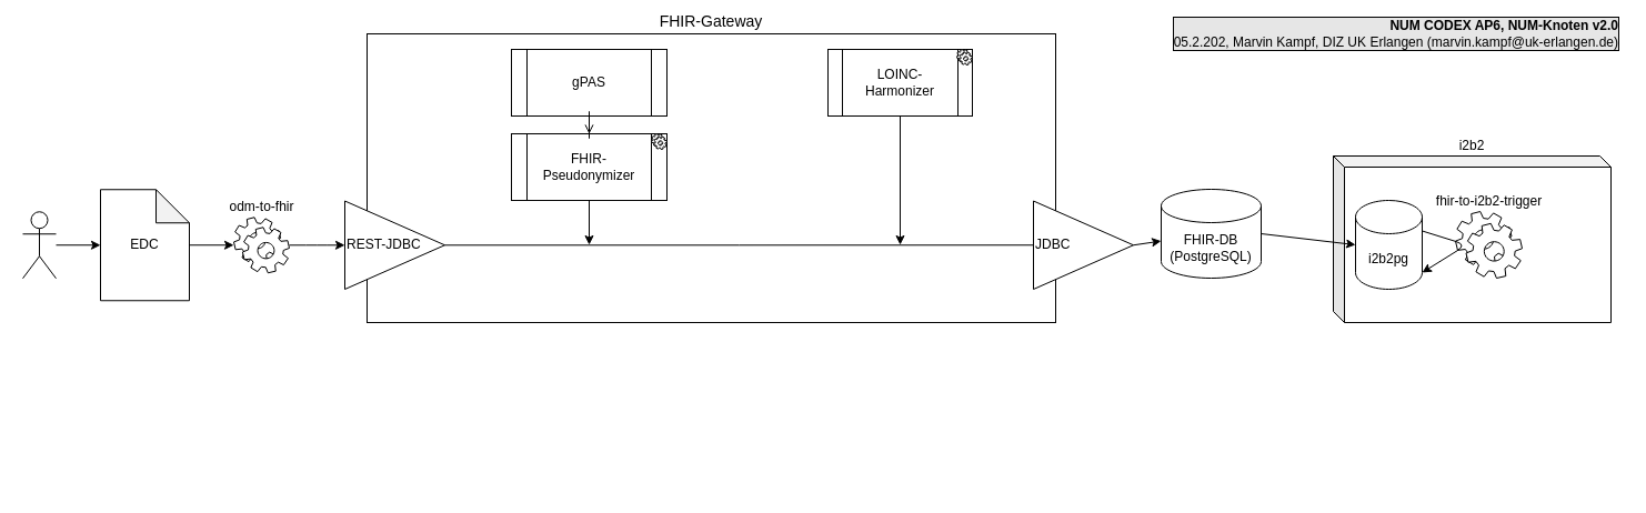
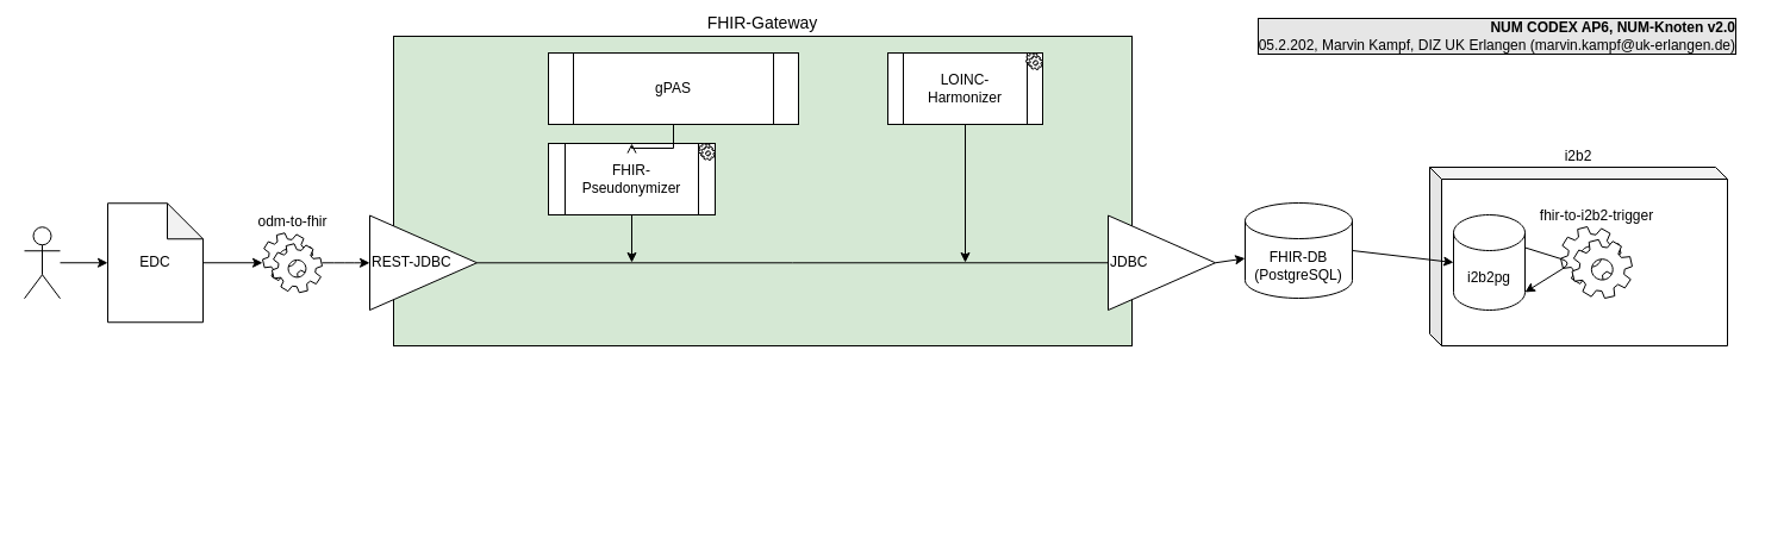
  <mxCell id="0" />
  <mxCell id="1" parent="0" />
  <mxCell id="2" value="" style="endArrow=classic;html=1;exitX=1;exitY=0.5;exitDx=0;exitDy=0;" parent="1" source="10" target="16" edge="1"><mxGeometry width="50" height="50" relative="1" as="geometry"><mxPoint x="730" y="400" as="sourcePoint" /><mxPoint x="1080" y="219.75" as="targetPoint" /></mxGeometry></mxCell>
  <mxCell id="3" value="" style="group;fontSize=12;" parent="1" vertex="1" connectable="0"><mxGeometry x="310" y="30" width="710" height="410" as="geometry" /></mxCell>
- <mxCell id="4" value="&lt;font style=&quot;font-size: 14px&quot;&gt;FHIR-Gateway&lt;/font&gt;" style="whiteSpace=wrap;html=1;labelPosition=center;verticalLabelPosition=top;align=center;verticalAlign=bottom;" parent="3" vertex="1"><mxGeometry x="20" width="620" height="260" as="geometry" /></mxCell>
+ <mxCell id="4" value="&lt;font style=&quot;font-size: 14px&quot;&gt;FHIR-Gateway&lt;/font&gt;" style="whiteSpace=wrap;html=1;labelPosition=center;verticalLabelPosition=top;align=center;verticalAlign=bottom;fillColor=#d5e8d4;" parent="3" vertex="1"><mxGeometry x="20" width="620" height="260" as="geometry" /></mxCell>
  <mxCell id="5" style="edgeStyle=orthogonalEdgeStyle;rounded=0;orthogonalLoop=1;jettySize=auto;html=1;endArrow=none;endFill=0;entryX=0;entryY=0.5;entryDx=0;entryDy=0;" parent="3" source="6" target="10" edge="1"><mxGeometry relative="1" as="geometry" /></mxCell>
  <mxCell id="6" value="REST-JDBC" style="triangle;whiteSpace=wrap;html=1;align=left;" parent="3" vertex="1"><mxGeometry y="150.5" width="90" height="79.5" as="geometry" /></mxCell>
  <mxCell id="7" value="LOINC-Harmonizer" style="shape=process;whiteSpace=wrap;html=1;backgroundOutline=1;" parent="3" vertex="1"><mxGeometry x="435" y="14" width="130" height="60" as="geometry" /></mxCell>
  <mxCell id="8" value="FHIR-Pseudonymizer" style="shape=process;whiteSpace=wrap;html=1;backgroundOutline=1;" parent="3" vertex="1"><mxGeometry x="150" y="90" width="140" height="60" as="geometry" /></mxCell>
  <mxCell id="9" value="" style="endArrow=classic;html=1;exitX=0.5;exitY=1;exitDx=0;exitDy=0;" parent="3" source="8" edge="1"><mxGeometry x="-120" width="50" height="50" as="geometry"><mxPoint x="219.5" y="80" as="sourcePoint" /><mxPoint x="220" y="190" as="targetPoint" /></mxGeometry></mxCell>
  <mxCell id="10" value="JDBC" style="triangle;whiteSpace=wrap;html=1;align=left;" parent="3" vertex="1"><mxGeometry x="620" y="150.5" width="90" height="79.5" as="geometry" /></mxCell>
  <mxCell id="11" value="" style="endArrow=classic;html=1;exitX=0.5;exitY=1;exitDx=0;exitDy=0;" parent="3" source="7" edge="1"><mxGeometry x="155" width="50" height="50" as="geometry"><mxPoint x="494.5" y="80" as="sourcePoint" /><mxPoint x="500" y="190" as="targetPoint" /></mxGeometry></mxCell>
  <mxCell id="12" value="" style="shape=mxgraph.bpmn.service_task;html=1;outlineConnect=0;align=center;" parent="3" vertex="1"><mxGeometry x="276" y="90" width="14" height="14" as="geometry" /></mxCell>
  <mxCell id="13" value="" style="shape=mxgraph.bpmn.service_task;html=1;outlineConnect=0;align=center;" parent="3" vertex="1"><mxGeometry x="551" y="14" width="14" height="14" as="geometry" /></mxCell>
- <mxCell id="14" value="gPAS" style="shape=process;whiteSpace=wrap;html=1;backgroundOutline=1;" parent="3" vertex="1"><mxGeometry x="150" y="14" width="140" height="60" as="geometry" /></mxCell>
+ <mxCell id="14" value="gPAS" style="shape=process;whiteSpace=wrap;html=1;backgroundOutline=1;" parent="3" vertex="1"><mxGeometry x="150" y="14" width="210" height="60" as="geometry" /></mxCell>
  <mxCell id="15" style="edgeStyle=orthogonalEdgeStyle;rounded=0;orthogonalLoop=1;jettySize=auto;html=1;endArrow=open;endFill=0;" parent="3" source="14" target="8" edge="1"><mxGeometry relative="1" as="geometry" /></mxCell>
  <mxCell id="16" value="FHIR-DB&lt;br&gt;(PostgreSQL)" style="shape=cylinder3;whiteSpace=wrap;html=1;boundedLbl=1;backgroundOutline=1;size=15;align=center;" parent="1" vertex="1"><mxGeometry x="1045" y="170" width="90" height="80" as="geometry" /></mxCell>
  <mxCell id="17" style="edgeStyle=orthogonalEdgeStyle;curved=0;rounded=1;sketch=0;orthogonalLoop=1;jettySize=auto;html=1;" parent="1" source="18" target="22" edge="1"><mxGeometry relative="1" as="geometry" /></mxCell>
  <mxCell id="18" value="EDC" style="shape=note;whiteSpace=wrap;html=1;backgroundOutline=1;darkOpacity=0.05;fontSize=12;align=center;" parent="1" vertex="1"><mxGeometry x="90" y="170.25" width="80" height="100" as="geometry" /></mxCell>
  <mxCell id="19" value="" style="shape=umlActor;verticalLabelPosition=bottom;verticalAlign=middle;html=1;outlineConnect=0;fontSize=12;align=center;" parent="1" vertex="1"><mxGeometry x="20" y="190.25" width="30" height="60" as="geometry" /></mxCell>
  <mxCell id="20" value="" style="endArrow=classic;html=1;entryX=0;entryY=0.5;entryDx=0;entryDy=0;entryPerimeter=0;" parent="1" source="19" target="18" edge="1"><mxGeometry width="50" height="50" relative="1" as="geometry"><mxPoint x="410" y="-9.75" as="sourcePoint" /><mxPoint x="460" y="-59.75" as="targetPoint" /></mxGeometry></mxCell>
  <mxCell id="21" style="edgeStyle=orthogonalEdgeStyle;curved=0;rounded=1;sketch=0;orthogonalLoop=1;jettySize=auto;html=1;" parent="1" source="22" target="6" edge="1"><mxGeometry relative="1" as="geometry"><mxPoint x="250" y="50" as="targetPoint" /></mxGeometry></mxCell>
- <mxCell id="22" value="odm-to-fhir" style="shape=mxgraph.bpmn.service_task;html=1;outlineConnect=0;rounded=0;sketch=0;labelPosition=center;verticalLabelPosition=top;align=center;verticalAlign=bottom;" parent="1" vertex="1"><mxGeometry x="210" y="195.25" width="50" height="50" as="geometry" /></mxCell>
+ <mxCell id="22" value="odm-to-fhir" style="shape=mxgraph.bpmn.service_task;html=1;outlineConnect=0;rounded=0;sketch=0;labelPosition=center;verticalLabelPosition=top;align=center;verticalAlign=bottom;" parent="1" vertex="1"><mxGeometry x="220" y="195.25" width="50" height="50" as="geometry" /></mxCell>
  <mxCell id="23" value="i2b2" style="shape=cube;whiteSpace=wrap;html=1;boundedLbl=1;backgroundOutline=1;darkOpacity=0.05;darkOpacity2=0.1;align=center;size=10;labelPosition=center;verticalLabelPosition=top;verticalAlign=bottom;" parent="1" vertex="1"><mxGeometry x="1200" y="140" width="250" height="150" as="geometry" /></mxCell>
  <mxCell id="24" value="fhir-to-i2b2-trigger" style="shape=mxgraph.bpmn.service_task;html=1;outlineConnect=0;rounded=0;sketch=0;labelPosition=center;verticalLabelPosition=top;align=center;verticalAlign=bottom;" parent="1" vertex="1"><mxGeometry x="1310" y="190" width="60" height="60" as="geometry" /></mxCell>
  <mxCell id="25" value="i2b2pg" style="shape=cylinder3;whiteSpace=wrap;html=1;boundedLbl=1;backgroundOutline=1;size=15;" parent="1" vertex="1"><mxGeometry x="1220" y="180" width="60" height="80" as="geometry" /></mxCell>
  <mxCell id="26" value="" style="endArrow=classic;html=1;entryX=1;entryY=1;entryDx=0;entryDy=-15;entryPerimeter=0;exitX=1;exitY=0;exitDx=0;exitDy=27.5;exitPerimeter=0;" parent="1" source="25" target="25" edge="1"><mxGeometry width="50" height="50" relative="1" as="geometry"><mxPoint x="1160" y="130" as="sourcePoint" /><mxPoint x="760" y="490" as="targetPoint" /><Array as="points"><mxPoint x="1320" y="220" /></Array></mxGeometry></mxCell>
  <mxCell id="27" value="" style="endArrow=classic;html=1;entryX=0;entryY=0.5;entryDx=0;entryDy=0;entryPerimeter=0;exitX=1;exitY=0.5;exitDx=0;exitDy=0;exitPerimeter=0;" parent="1" source="16" target="25" edge="1"><mxGeometry width="50" height="50" relative="1" as="geometry"><mxPoint x="880" y="630" as="sourcePoint" /><mxPoint x="930" y="580" as="targetPoint" /></mxGeometry></mxCell>
  <mxCell id="28" value="&lt;b&gt;NUM CODEX AP6, NUM-Knoten v2.0&lt;br&gt;&lt;/b&gt;05.2.202, Marvin Kampf, DIZ UK Erlangen (marvin.kampf@uk-erlangen.de)" style="text;html=1;strokeColor=none;fillColor=none;align=right;verticalAlign=middle;whiteSpace=wrap;rounded=0;labelBorderColor=#000000;labelBackgroundColor=#E6E6E6;" parent="1" vertex="1"><mxGeometry x="1040" y="20" width="420" height="20" as="geometry" /></mxCell>
